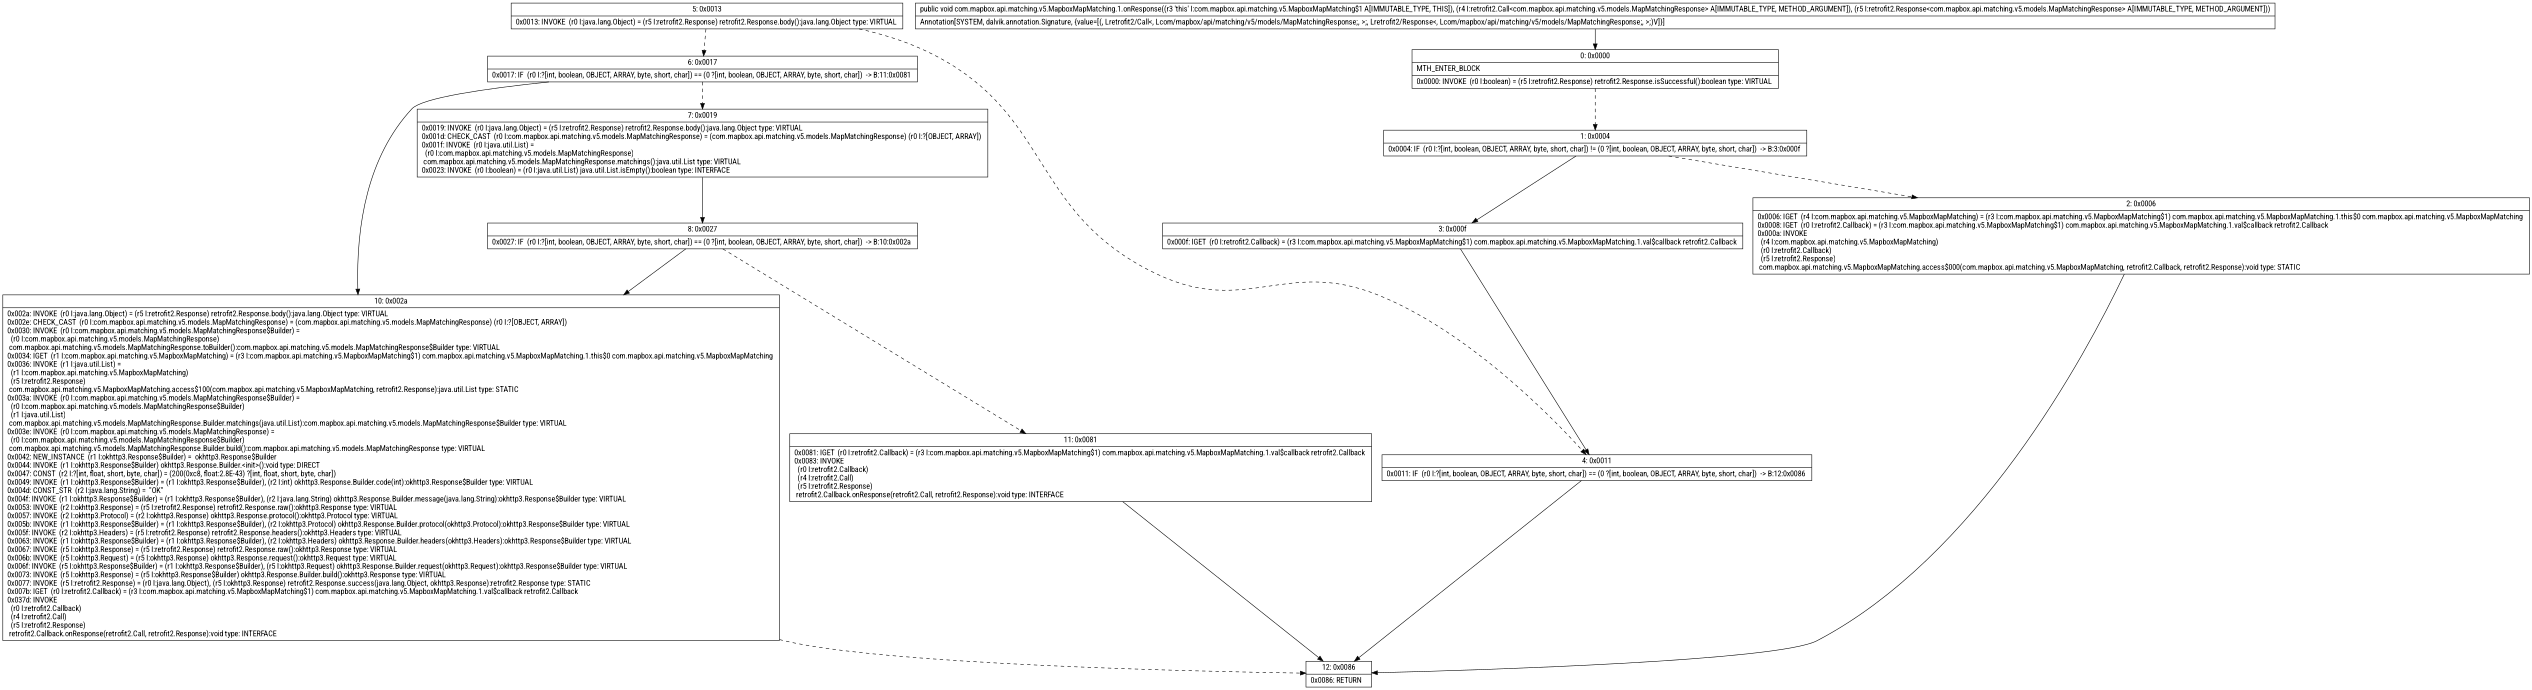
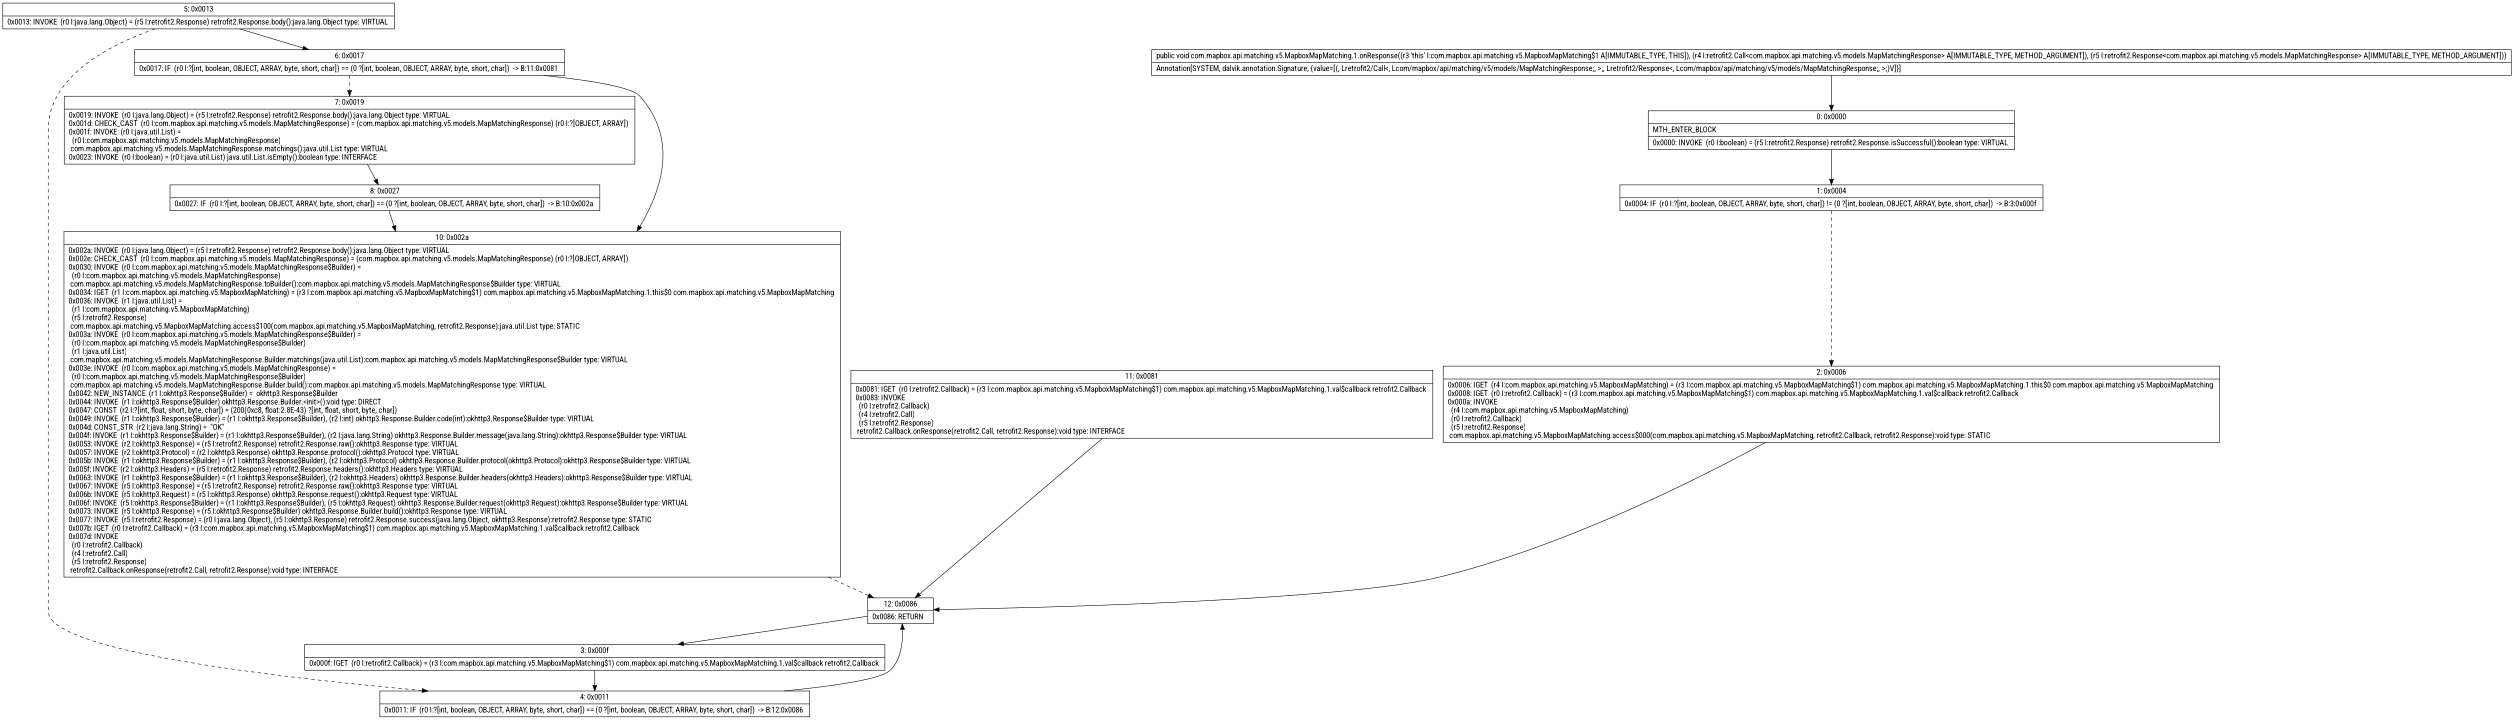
  digraph {
    fontname="Roboto Condensed"
    node [fontname="Roboto Condensed" shape=record]
    edge [fontname="Roboto Condensed"]
    n1 [label="{0\:\ 0x0000|MTH_ENTER_BLOCK\l|0x0000: INVOKE  (r0 I:boolean) = (r5 I:retrofit2.Response) retrofit2.Response.isSuccessful():boolean type: VIRTUAL \l}"]
    n2 [label="{1\:\ 0x0004|0x0004: IF  (r0 I:?[int, boolean, OBJECT, ARRAY, byte, short, char]) != (0 ?[int, boolean, OBJECT, ARRAY, byte, short, char])  \-\> B:3:0x000f \l}"]
    n3 [label="{2\:\ 0x0006|0x0006: IGET  (r4 I:com.mapbox.api.matching.v5.MapboxMapMatching) = (r3 I:com.mapbox.api.matching.v5.MapboxMapMatching$1) com.mapbox.api.matching.v5.MapboxMapMatching.1.this$0 com.mapbox.api.matching.v5.MapboxMapMatching \l0x0008: IGET  (r0 I:retrofit2.Callback) = (r3 I:com.mapbox.api.matching.v5.MapboxMapMatching$1) com.mapbox.api.matching.v5.MapboxMapMatching.1.val$callback retrofit2.Callback \l0x000a: INVOKE  \l  (r4 I:com.mapbox.api.matching.v5.MapboxMapMatching)\l  (r0 I:retrofit2.Callback)\l  (r5 I:retrofit2.Response)\l com.mapbox.api.matching.v5.MapboxMapMatching.access$000(com.mapbox.api.matching.v5.MapboxMapMatching, retrofit2.Callback, retrofit2.Response):void type: STATIC \l}"]
    n4 [label="{3\:\ 0x000f|0x000f: IGET  (r0 I:retrofit2.Callback) = (r3 I:com.mapbox.api.matching.v5.MapboxMapMatching$1) com.mapbox.api.matching.v5.MapboxMapMatching.1.val$callback retrofit2.Callback \l}"]
    n5 [label="{12\:\ 0x0086|0x0086: RETURN   \l}"]
    n6 [label="{4\:\ 0x0011|0x0011: IF  (r0 I:?[int, boolean, OBJECT, ARRAY, byte, short, char]) == (0 ?[int, boolean, OBJECT, ARRAY, byte, short, char])  \-\> B:12:0x0086 \l}"]
    n7 [label="{5\:\ 0x0013|0x0013: INVOKE  (r0 I:java.lang.Object) = (r5 I:retrofit2.Response) retrofit2.Response.body():java.lang.Object type: VIRTUAL \l}"]
    n8 [label="{6\:\ 0x0017|0x0017: IF  (r0 I:?[int, boolean, OBJECT, ARRAY, byte, short, char]) == (0 ?[int, boolean, OBJECT, ARRAY, byte, short, char])  \-\> B:11:0x0081 \l}"]
    n9 [label="{7\:\ 0x0019|0x0019: INVOKE  (r0 I:java.lang.Object) = (r5 I:retrofit2.Response) retrofit2.Response.body():java.lang.Object type: VIRTUAL \l0x001d: CHECK_CAST  (r0 I:com.mapbox.api.matching.v5.models.MapMatchingResponse) = (com.mapbox.api.matching.v5.models.MapMatchingResponse) (r0 I:?[OBJECT, ARRAY]) \l0x001f: INVOKE  (r0 I:java.util.List) = \l  (r0 I:com.mapbox.api.matching.v5.models.MapMatchingResponse)\l com.mapbox.api.matching.v5.models.MapMatchingResponse.matchings():java.util.List type: VIRTUAL \l0x0023: INVOKE  (r0 I:boolean) = (r0 I:java.util.List) java.util.List.isEmpty():boolean type: INTERFACE \l}"]
-   n10 [label="{10\:\ 0x002a|0x002a: INVOKE  (r0 I:java.lang.Object) = (r5 I:retrofit2.Response) retrofit2.Response.body():java.lang.Object type: VIRTUAL \l0x002e: CHECK_CAST  (r0 I:com.mapbox.api.matching.v5.models.MapMatchingResponse) = (com.mapbox.api.matching.v5.models.MapMatchingResponse) (r0 I:?[OBJECT, ARRAY]) \l0x0030: INVOKE  (r0 I:com.mapbox.api.matching.v5.models.MapMatchingResponse$Builder) = \l  (r0 I:com.mapbox.api.matching.v5.models.MapMatchingResponse)\l com.mapbox.api.matching.v5.models.MapMatchingResponse.toBuilder():com.mapbox.api.matching.v5.models.MapMatchingResponse$Builder type: VIRTUAL \l0x0034: IGET  (r1 I:com.mapbox.api.matching.v5.MapboxMapMatching) = (r3 I:com.mapbox.api.matching.v5.MapboxMapMatching$1) com.mapbox.api.matching.v5.MapboxMapMatching.1.this$0 com.mapbox.api.matching.v5.MapboxMapMatching \l0x0036: INVOKE  (r1 I:java.util.List) = \l  (r1 I:com.mapbox.api.matching.v5.MapboxMapMatching)\l  (r5 I:retrofit2.Response)\l com.mapbox.api.matching.v5.MapboxMapMatching.access$100(com.mapbox.api.matching.v5.MapboxMapMatching, retrofit2.Response):java.util.List type: STATIC \l0x003a: INVOKE  (r0 I:com.mapbox.api.matching.v5.models.MapMatchingResponse$Builder) = \l  (r0 I:com.mapbox.api.matching.v5.models.MapMatchingResponse$Builder)\l  (r1 I:java.util.List)\l com.mapbox.api.matching.v5.models.MapMatchingResponse.Builder.matchings(java.util.List):com.mapbox.api.matching.v5.models.MapMatchingResponse$Builder type: VIRTUAL \l0x003e: INVOKE  (r0 I:com.mapbox.api.matching.v5.models.MapMatchingResponse) = \l  (r0 I:com.mapbox.api.matching.v5.models.MapMatchingResponse$Builder)\l com.mapbox.api.matching.v5.models.MapMatchingResponse.Builder.build():com.mapbox.api.matching.v5.models.MapMatchingResponse type: VIRTUAL \l0x0042: NEW_INSTANCE  (r1 I:okhttp3.Response$Builder) =  okhttp3.Response$Builder \l0x0044: INVOKE  (r1 I:okhttp3.Response$Builder) okhttp3.Response.Builder.\<init\>():void type: DIRECT \l0x0047: CONST  (r2 I:?[int, float, short, byte, char]) = (200(0xc8, float:2.8E\-43) ?[int, float, short, byte, char]) \l0x0049: INVOKE  (r1 I:okhttp3.Response$Builder) = (r1 I:okhttp3.Response$Builder), (r2 I:int) okhttp3.Response.Builder.code(int):okhttp3.Response$Builder type: VIRTUAL \l0x004d: CONST_STR  (r2 I:java.lang.String) =  \"OK\" \l0x004f: INVOKE  (r1 I:okhttp3.Response$Builder) = (r1 I:okhttp3.Response$Builder), (r2 I:java.lang.String) okhttp3.Response.Builder.message(java.lang.String):okhttp3.Response$Builder type: VIRTUAL \l0x0053: INVOKE  (r2 I:okhttp3.Response) = (r5 I:retrofit2.Response) retrofit2.Response.raw():okhttp3.Response type: VIRTUAL \l0x0057: INVOKE  (r2 I:okhttp3.Protocol) = (r2 I:okhttp3.Response) okhttp3.Response.protocol():okhttp3.Protocol type: VIRTUAL \l0x005b: INVOKE  (r1 I:okhttp3.Response$Builder) = (r1 I:okhttp3.Response$Builder), (r2 I:okhttp3.Protocol) okhttp3.Response.Builder.protocol(okhttp3.Protocol):okhttp3.Response$Builder type: VIRTUAL \l0x005f: INVOKE  (r2 I:okhttp3.Headers) = (r5 I:retrofit2.Response) retrofit2.Response.headers():okhttp3.Headers type: VIRTUAL \l0x0063: INVOKE  (r1 I:okhttp3.Response$Builder) = (r1 I:okhttp3.Response$Builder), (r2 I:okhttp3.Headers) okhttp3.Response.Builder.headers(okhttp3.Headers):okhttp3.Response$Builder type: VIRTUAL \l0x0067: INVOKE  (r5 I:okhttp3.Response) = (r5 I:retrofit2.Response) retrofit2.Response.raw():okhttp3.Response type: VIRTUAL \l0x006b: INVOKE  (r5 I:okhttp3.Request) = (r5 I:okhttp3.Response) okhttp3.Response.request():okhttp3.Request type: VIRTUAL \l0x006f: INVOKE  (r5 I:okhttp3.Response$Builder) = (r1 I:okhttp3.Response$Builder), (r5 I:okhttp3.Request) okhttp3.Response.Builder.request(okhttp3.Request):okhttp3.Response$Builder type: VIRTUAL \l0x0073: INVOKE  (r5 I:okhttp3.Response) = (r5 I:okhttp3.Response$Builder) okhttp3.Response.Builder.build():okhttp3.Response type: VIRTUAL \l0x0077: INVOKE  (r5 I:retrofit2.Response) = (r0 I:java.lang.Object), (r5 I:okhttp3.Response) retrofit2.Response.success(java.lang.Object, okhttp3.Response):retrofit2.Response type: STATIC \l0x007b: IGET  (r0 I:retrofit2.Callback) = (r3 I:com.mapbox.api.matching.v5.MapboxMapMatching$1) com.mapbox.api.matching.v5.MapboxMapMatching.1.val$callback retrofit2.Callback \l0x037d: INVOKE  \l  (r0 I:retrofit2.Callback)\l  (r4 I:retrofit2.Call)\l  (r5 I:retrofit2.Response)\l retrofit2.Callback.onResponse(retrofit2.Call, retrofit2.Response):void type: INTERFACE \l}"]
+   n10 [label="{10\:\ 0x002a|0x002a: INVOKE  (r0 I:java.lang.Object) = (r5 I:retrofit2.Response) retrofit2.Response.body():java.lang.Object type: VIRTUAL \l0x002e: CHECK_CAST  (r0 I:com.mapbox.api.matching.v5.models.MapMatchingResponse) = (com.mapbox.api.matching.v5.models.MapMatchingResponse) (r0 I:?[OBJECT, ARRAY]) \l0x0030: INVOKE  (r0 I:com.mapbox.api.matching.v5.models.MapMatchingResponse$Builder) = \l  (r0 I:com.mapbox.api.matching.v5.models.MapMatchingResponse)\l com.mapbox.api.matching.v5.models.MapMatchingResponse.toBuilder():com.mapbox.api.matching.v5.models.MapMatchingResponse$Builder type: VIRTUAL \l0x0034: IGET  (r1 I:com.mapbox.api.matching.v5.MapboxMapMatching) = (r3 I:com.mapbox.api.matching.v5.MapboxMapMatching$1) com.mapbox.api.matching.v5.MapboxMapMatching.1.this$0 com.mapbox.api.matching.v5.MapboxMapMatching \l0x0036: INVOKE  (r1 I:java.util.List) = \l  (r1 I:com.mapbox.api.matching.v5.MapboxMapMatching)\l  (r5 I:retrofit2.Response)\l com.mapbox.api.matching.v5.MapboxMapMatching.access$100(com.mapbox.api.matching.v5.MapboxMapMatching, retrofit2.Response):java.util.List type: STATIC \l0x003a: INVOKE  (r0 I:com.mapbox.api.matching.v5.models.MapMatchingResponse$Builder) = \l  (r0 I:com.mapbox.api.matching.v5.models.MapMatchingResponse$Builder)\l  (r1 I:java.util.List)\l com.mapbox.api.matching.v5.models.MapMatchingResponse.Builder.matchings(java.util.List):com.mapbox.api.matching.v5.models.MapMatchingResponse$Builder type: VIRTUAL \l0x003e: INVOKE  (r0 I:com.mapbox.api.matching.v5.models.MapMatchingResponse) = \l  (r0 I:com.mapbox.api.matching.v5.models.MapMatchingResponse$Builder)\l com.mapbox.api.matching.v5.models.MapMatchingResponse.Builder.build():com.mapbox.api.matching.v5.models.MapMatchingResponse type: VIRTUAL \l0x0042: NEW_INSTANCE  (r1 I:okhttp3.Response$Builder) =  okhttp3.Response$Builder \l0x0044: INVOKE  (r1 I:okhttp3.Response$Builder) okhttp3.Response.Builder.\<init\>():void type: DIRECT \l0x0047: CONST  (r2 I:?[int, float, short, byte, char]) = (200(0xc8, float:2.8E\-43) ?[int, float, short, byte, char]) \l0x0049: INVOKE  (r1 I:okhttp3.Response$Builder) = (r1 I:okhttp3.Response$Builder), (r2 I:int) okhttp3.Response.Builder.code(int):okhttp3.Response$Builder type: VIRTUAL \l0x004d: CONST_STR  (r2 I:java.lang.String) =  \"OK\" \l0x004f: INVOKE  (r1 I:okhttp3.Response$Builder) = (r1 I:okhttp3.Response$Builder), (r2 I:java.lang.String) okhttp3.Response.Builder.message(java.lang.String):okhttp3.Response$Builder type: VIRTUAL \l0x0053: INVOKE  (r2 I:okhttp3.Response) = (r5 I:retrofit2.Response) retrofit2.Response.raw():okhttp3.Response type: VIRTUAL \l0x0057: INVOKE  (r2 I:okhttp3.Protocol) = (r2 I:okhttp3.Response) okhttp3.Response.protocol():okhttp3.Protocol type: VIRTUAL \l0x005b: INVOKE  (r1 I:okhttp3.Response$Builder) = (r1 I:okhttp3.Response$Builder), (r2 I:okhttp3.Protocol) okhttp3.Response.Builder.protocol(okhttp3.Protocol):okhttp3.Response$Builder type: VIRTUAL \l0x005f: INVOKE  (r2 I:okhttp3.Headers) = (r5 I:retrofit2.Response) retrofit2.Response.headers():okhttp3.Headers type: VIRTUAL \l0x0063: INVOKE  (r1 I:okhttp3.Response$Builder) = (r1 I:okhttp3.Response$Builder), (r2 I:okhttp3.Headers) okhttp3.Response.Builder.headers(okhttp3.Headers):okhttp3.Response$Builder type: VIRTUAL \l0x0067: INVOKE  (r5 I:okhttp3.Response) = (r5 I:retrofit2.Response) retrofit2.Response.raw():okhttp3.Response type: VIRTUAL \l0x006b: INVOKE  (r5 I:okhttp3.Request) = (r5 I:okhttp3.Response) okhttp3.Response.request():okhttp3.Request type: VIRTUAL \l0x006f: INVOKE  (r5 I:okhttp3.Response$Builder) = (r1 I:okhttp3.Response$Builder), (r5 I:okhttp3.Request) okhttp3.Response.Builder.request(okhttp3.Request):okhttp3.Response$Builder type: VIRTUAL \l0x0073: INVOKE  (r5 I:okhttp3.Response) = (r5 I:okhttp3.Response$Builder) okhttp3.Response.Builder.build():okhttp3.Response type: VIRTUAL \l0x0077: INVOKE  (r5 I:retrofit2.Response) = (r0 I:java.lang.Object), (r5 I:okhttp3.Response) retrofit2.Response.success(java.lang.Object, okhttp3.Response):retrofit2.Response type: STATIC \l0x007b: IGET  (r0 I:retrofit2.Callback) = (r3 I:com.mapbox.api.matching.v5.MapboxMapMatching$1) com.mapbox.api.matching.v5.MapboxMapMatching.1.val$callback retrofit2.Callback \l0x007d: INVOKE  \l  (r0 I:retrofit2.Callback)\l  (r4 I:retrofit2.Call)\l  (r5 I:retrofit2.Response)\l retrofit2.Callback.onResponse(retrofit2.Call, retrofit2.Response):void type: INTERFACE \l}"]
    n11 [label="{8\:\ 0x0027|0x0027: IF  (r0 I:?[int, boolean, OBJECT, ARRAY, byte, short, char]) == (0 ?[int, boolean, OBJECT, ARRAY, byte, short, char])  \-\> B:10:0x002a \l}"]
    n12 [label="{11\:\ 0x0081|0x0081: IGET  (r0 I:retrofit2.Callback) = (r3 I:com.mapbox.api.matching.v5.MapboxMapMatching$1) com.mapbox.api.matching.v5.MapboxMapMatching.1.val$callback retrofit2.Callback \l0x0083: INVOKE  \l  (r0 I:retrofit2.Callback)\l  (r4 I:retrofit2.Call)\l  (r5 I:retrofit2.Response)\l retrofit2.Callback.onResponse(retrofit2.Call, retrofit2.Response):void type: INTERFACE \l}"]
    n13 [label="{public void com.mapbox.api.matching.v5.MapboxMapMatching.1.onResponse((r3 'this' I:com.mapbox.api.matching.v5.MapboxMapMatching$1 A[IMMUTABLE_TYPE, THIS]), (r4 I:retrofit2.Call\<com.mapbox.api.matching.v5.models.MapMatchingResponse\> A[IMMUTABLE_TYPE, METHOD_ARGUMENT]), (r5 I:retrofit2.Response\<com.mapbox.api.matching.v5.models.MapMatchingResponse\> A[IMMUTABLE_TYPE, METHOD_ARGUMENT]))  | Annotation[SYSTEM, dalvik.annotation.Signature, \{value=[(, Lretrofit2\/Call\<, Lcom\/mapbox\/api\/matching\/v5\/models\/MapMatchingResponse;, \>;, Lretrofit2\/Response\<, Lcom\/mapbox\/api\/matching\/v5\/models\/MapMatchingResponse;, \>;)V]\}]\l}"]
-   n1 -> n2 [style=dashed]
+   n1 -> n2
    n2 -> n3 [style=dashed]
-   n2 -> n4
+   n5 -> n4
    n3 -> n5
    n4 -> n6
    n6 -> n5
    n7 -> n6 [style=dashed]
-   n7 -> n8 [style=dashed]
+   n7 -> n8
    n8 -> n9 [style=dashed]
    n8 -> n10
    n9 -> n11
    n10 -> n5 [style=dashed]
    n11 -> n10
-   n11 -> n12 [style=dashed]
    n12 -> n5
    n13 -> n1
  }
